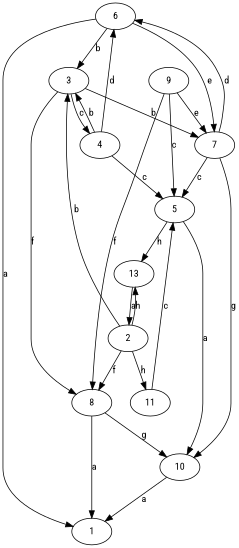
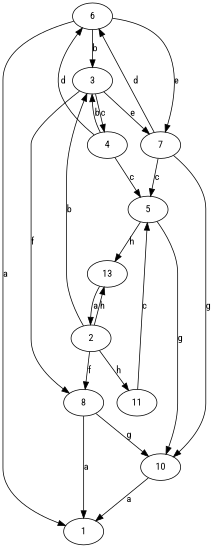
  strict digraph {
    fontname="Roboto Condensed"
    node [fontname="Roboto Condensed"]
    edge [fontname="Roboto Condensed"]
    6
    1
    3
    7
    2
    8
    11
    13
    4
    10
    5
-   9
    6 -> 1 [label=a]
    6 -> 3 [label=b]
    6 -> 7 [label=e]
-   3 -> 7 [label=b]
+   3 -> 7 [label=e]
    3 -> 8 [label=f]
    3 -> 4 [label=c]
    7 -> 6 [label=d]
    7 -> 10 [label=g]
    7 -> 5 [label=c]
    2 -> 3 [label=b]
    2 -> 8 [label=f]
    2 -> 11 [label=h]
    2 -> 13 [label=h]
    8 -> 1 [label=a]
    8 -> 10 [label=g]
    11 -> 5 [label=c]
    13 -> 2 [label=a]
    4 -> 6 [label=d]
    4 -> 3 [label=b]
    4 -> 5 [label=c]
    10 -> 1 [label=a]
    5 -> 13 [label=h]
-   5 -> 10 [label=a]
-   9 -> 7 [label=e]
-   9 -> 8 [label=f]
-   9 -> 5 [label=c]
+   5 -> 10 [label=g]
  }
